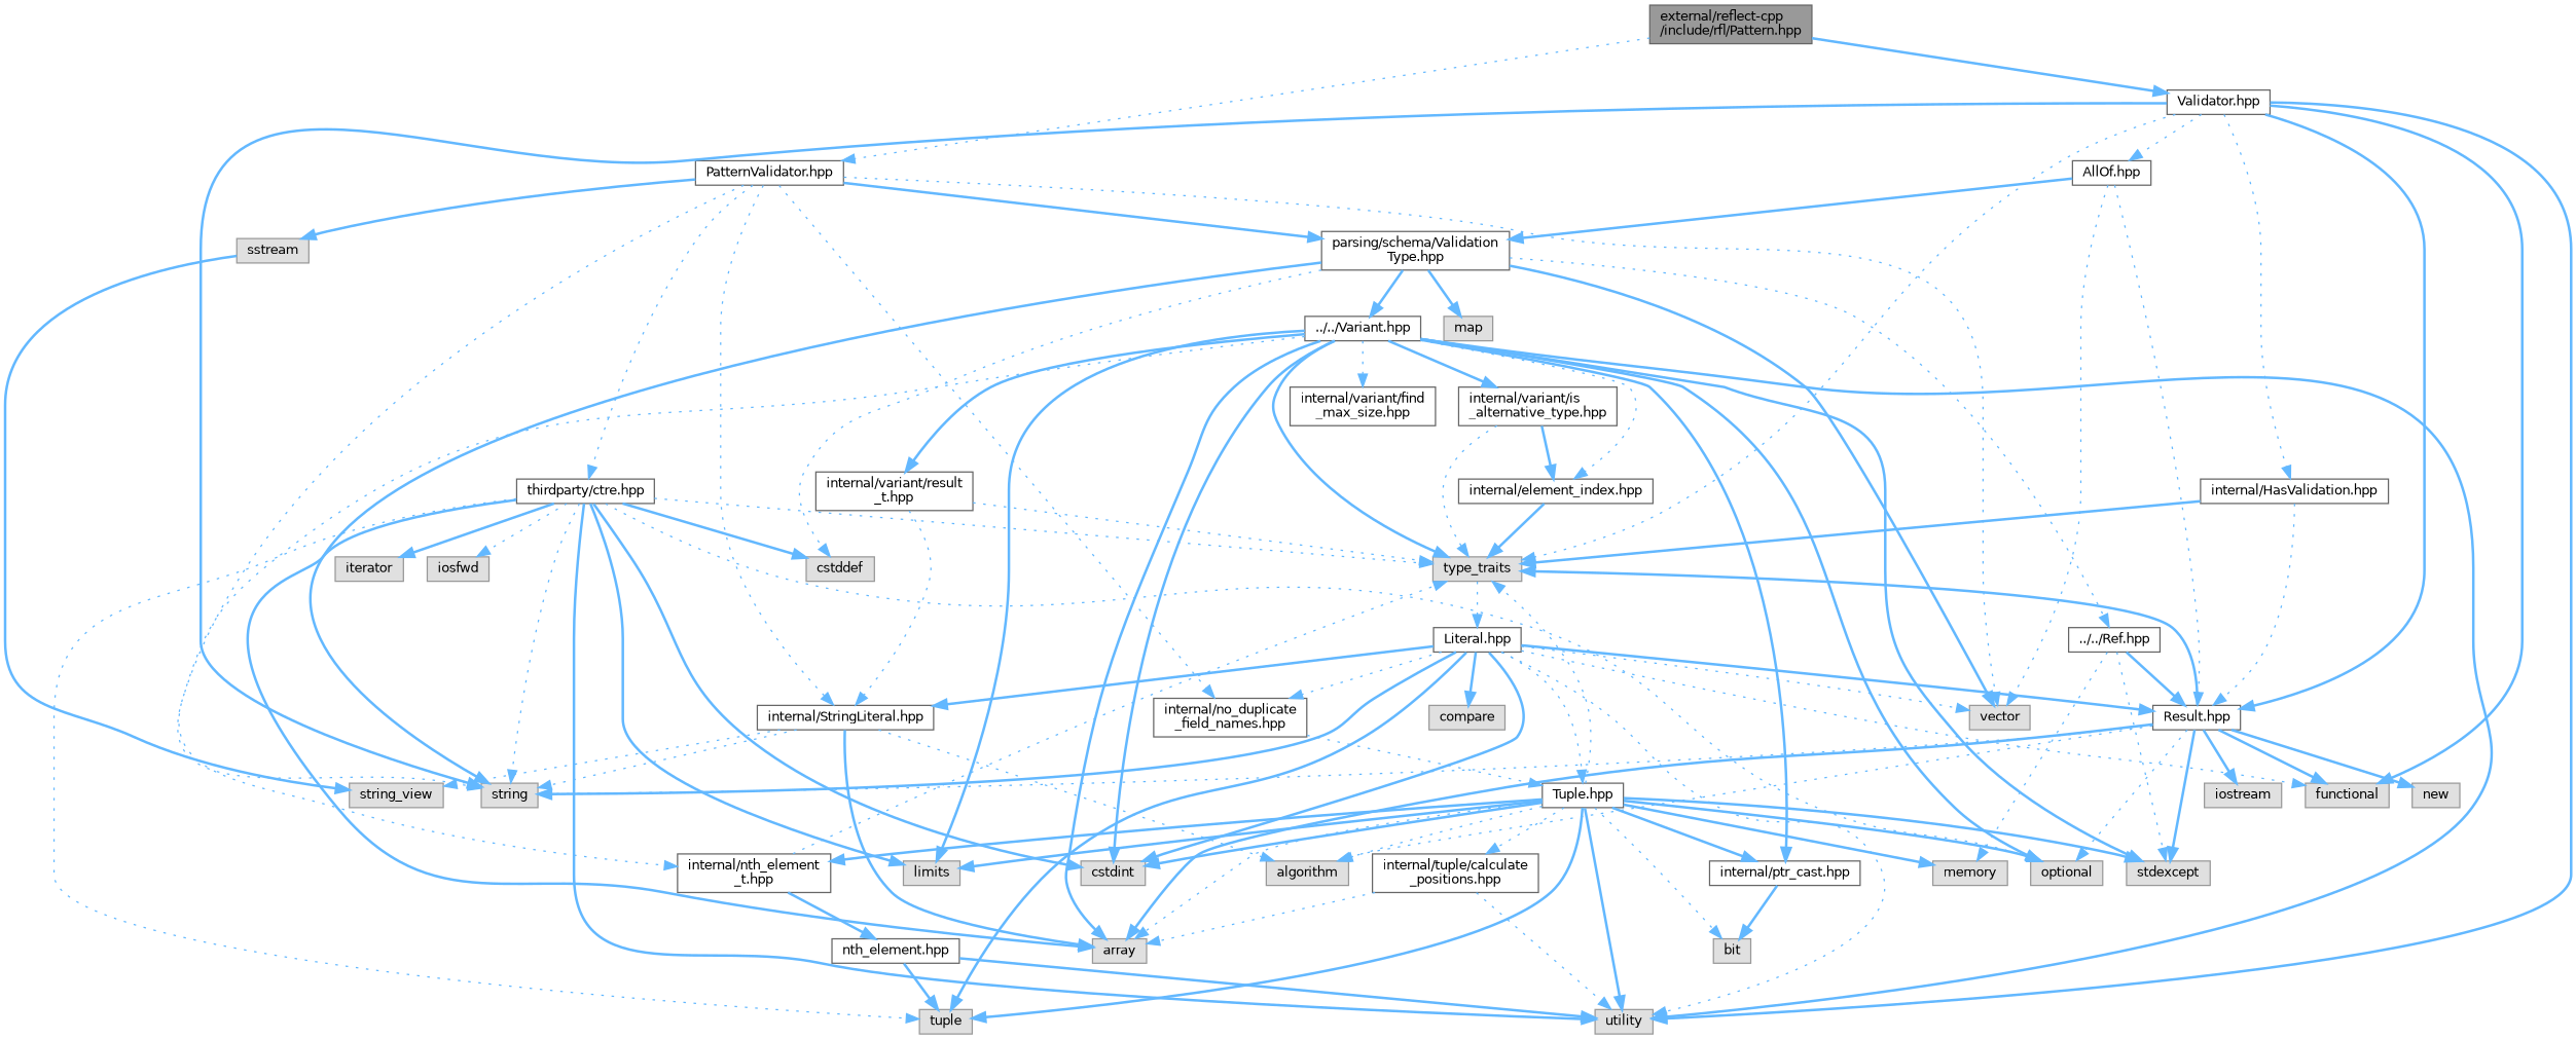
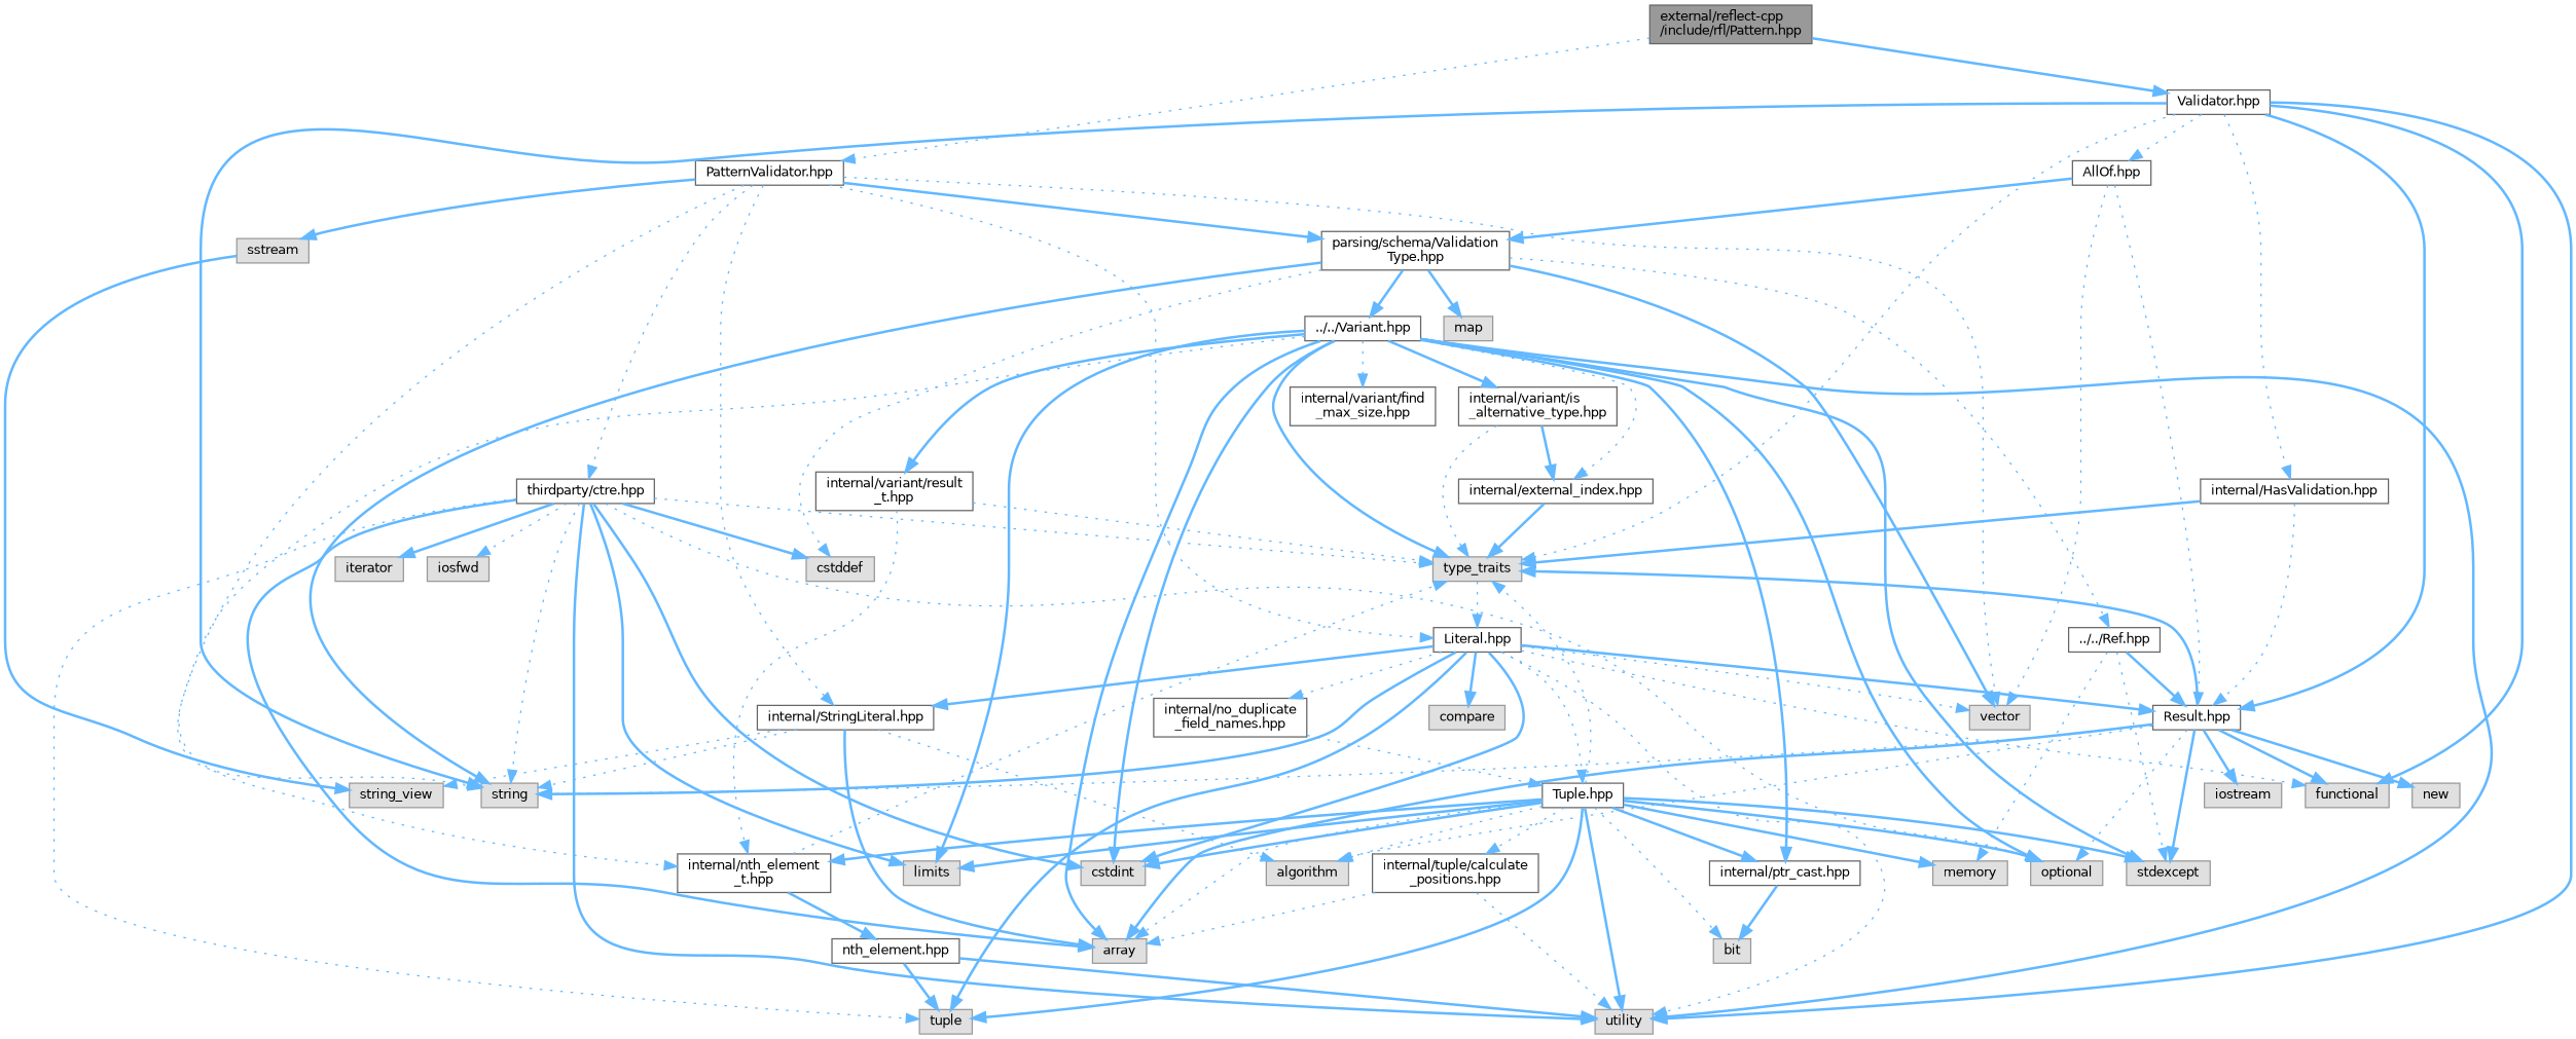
  digraph {
    node [color=grey60 fillcolor="#E0E0E0" fontname=Helvetica fontsize=10 shape=box style=filled]
    edge [color=steelblue1 fontname=Helvetica fontsize=10 labelfontname=Helvetica labelfontsize=10 style=bold]
    n1 [color=gray40 fillcolor=grey60 fontcolor=black height=0.2 label="external/reflect-cpp\l/include/rfl/Pattern.hpp" width=0.4]
    n2 [color=grey40 fillcolor=white height=0.2 label="PatternValidator.hpp" width=0.4]
    n3 [color=grey40 fillcolor=white height=0.2 label="Validator.hpp" width=0.4]
    n4 [height=0.2 label=sstream width=0.4]
    n5 [height=0.2 label=string width=0.4]
    n6 [color=grey40 fillcolor=white height=0.2 label="thirdparty/ctre.hpp" width=0.4]
    n7 [color=grey40 fillcolor=white height=0.2 label="Literal.hpp" width=0.4]
    n8 [color=grey40 fillcolor=white height=0.2 label="internal/StringLiteral.hpp" width=0.4]
    n9 [color=grey40 fillcolor=white height=0.2 label="parsing/schema/Validation\lType.hpp" width=0.4]
    n10 [height=0.2 label=vector width=0.4]
    n11 [color=grey40 fillcolor=white height=0.2 label="Result.hpp" width=0.4]
    n12 [height=0.2 label=utility width=0.4]
    n13 [height=0.2 label=type_traits width=0.4]
    n14 [height=0.2 label=functional width=0.4]
    n15 [color=grey40 fillcolor=white height=0.2 label="AllOf.hpp" width=0.4]
    n16 [color=grey40 fillcolor=white height=0.2 label="internal/HasValidation.hpp" width=0.4]
    n17 [height=0.2 label=string_view width=0.4]
    n18 [height=0.2 label=cstddef width=0.4]
    n19 [height=0.2 label=array width=0.4]
    n20 [height=0.2 label=cstdint width=0.4]
    n21 [height=0.2 label=limits width=0.4]
    n22 [height=0.2 label=tuple width=0.4]
    n23 [height=0.2 label=iterator width=0.4]
    n24 [height=0.2 label=optional width=0.4]
    n25 [height=0.2 label=iosfwd width=0.4]
    n26 [height=0.2 label=compare width=0.4]
    n27 [color=grey40 fillcolor=white height=0.2 label="Tuple.hpp" width=0.4]
    n28 [color=grey40 fillcolor=white height=0.2 label="internal/no_duplicate\l_field_names.hpp" width=0.4]
    n29 [height=0.2 label=algorithm width=0.4]
    n30 [height=0.2 label=iostream width=0.4]
    n31 [height=0.2 label=new width=0.4]
    n32 [height=0.2 label=stdexcept width=0.4]
    n33 [height=0.2 label=map width=0.4]
    n34 [color=grey40 fillcolor=white height=0.2 label="../../Ref.hpp" width=0.4]
    n35 [color=grey40 fillcolor=white height=0.2 label="../../Variant.hpp" width=0.4]
    n36 [height=0.2 label=bit width=0.4]
    n37 [height=0.2 label=memory width=0.4]
    n38 [color=grey40 fillcolor=white height=0.2 label="internal/nth_element\l_t.hpp" width=0.4]
    n39 [color=grey40 fillcolor=white height=0.2 label="internal/ptr_cast.hpp" width=0.4]
    n40 [color=grey40 fillcolor=white height=0.2 label="internal/tuple/calculate\l_positions.hpp" width=0.4]
    n41 [color=grey40 fillcolor=white height=0.2 label="nth_element.hpp" width=0.4]
-   n42 [color=grey40 fillcolor=white height=0.2 label="internal/element_index.hpp" width=0.4]
+   n42 [color=grey40 fillcolor=white height=0.2 label="internal/external_index.hpp" width=0.4]
    n43 [color=grey40 fillcolor=white height=0.2 label="internal/variant/find\l_max_size.hpp" width=0.4]
    n44 [color=grey40 fillcolor=white height=0.2 label="internal/variant/is\l_alternative_type.hpp" width=0.4]
    n45 [color=grey40 fillcolor=white height=0.2 label="internal/variant/result\l_t.hpp" width=0.4]
    n1 -> n2 [style=dotted]
    n1 -> n3
    n2 -> n4
    n2 -> n5 [style=dotted]
    n2 -> n6 [style=dotted]
-   n2 -> n28 [style=dotted]
+   n2 -> n7 [style=dotted]
    n2 -> n8 [style=dotted]
    n2 -> n9
    n2 -> n10 [style=dotted]
    n3 -> n5
    n3 -> n11
    n3 -> n12
    n3 -> n13 [style=dotted]
    n3 -> n14
    n3 -> n15 [style=dotted]
    n3 -> n16 [style=dotted]
    n4 -> n17
    n6 -> n5 [style=dotted]
    n6 -> n12
    n6 -> n13 [style=dotted]
    n6 -> n18
    n6 -> n19
    n6 -> n20
    n6 -> n21
    n6 -> n22 [style=dotted]
    n6 -> n23
    n6 -> n24 [style=dotted]
    n6 -> n25 [style=dotted]
    n7 -> n5
    n7 -> n8
    n7 -> n10 [style=dotted]
    n7 -> n11
    n7 -> n12 [style=dotted]
    n7 -> n14 [style=dotted]
    n7 -> n20
    n7 -> n22
    n7 -> n26
    n7 -> n27 [style=dotted]
    n7 -> n28 [style=dotted]
    n8 -> n5 [style=dotted]
    n8 -> n17 [style=dotted]
    n8 -> n19
    n8 -> n29 [style=dotted]
    n9 -> n5
    n9 -> n10
    n9 -> n18 [style=dotted]
    n9 -> n33
    n9 -> n34 [style=dotted]
    n9 -> n35
    n11 -> n5 [style=dotted]
    n11 -> n13
    n11 -> n14
    n11 -> n19
    n11 -> n24 [style=dotted]
    n11 -> n29 [style=dotted]
    n11 -> n30
    n11 -> n31
    n11 -> n32
    n13 -> n7 [style=dotted]
    n15 -> n9
    n15 -> n10 [style=dotted]
    n15 -> n11 [style=dotted]
    n16 -> n11 [style=dotted]
    n16 -> n13
    n27 -> n12
    n27 -> n13 [style=dotted]
    n27 -> n19 [style=dotted]
    n27 -> n20
    n27 -> n21
    n27 -> n22
    n27 -> n24
    n27 -> n29 [style=dotted]
    n27 -> n32
    n27 -> n36 [style=dotted]
    n27 -> n37
    n27 -> n38
    n27 -> n39
    n27 -> n40 [style=dotted]
    n28 -> n27 [style=dotted]
    n34 -> n11
    n34 -> n32 [style=dotted]
    n34 -> n37 [style=dotted]
    n35 -> n12
    n35 -> n13
    n35 -> n19
    n35 -> n20
    n35 -> n21
    n35 -> n24
    n35 -> n32
    n35 -> n38 [style=dotted]
    n35 -> n39
    n35 -> n42 [style=dotted]
    n35 -> n43 [style=dotted]
    n35 -> n44
    n35 -> n45
    n38 -> n13 [style=dotted]
    n38 -> n41
    n39 -> n36
    n40 -> n12 [style=dotted]
    n40 -> n19 [style=dotted]
    n41 -> n12
    n41 -> n22
    n42 -> n13
    n44 -> n13 [style=dotted]
    n44 -> n42
    n45 -> n13 [style=dotted]
-   n45 -> n8 [style=dotted]
+   n45 -> n38 [style=dotted]
  }
